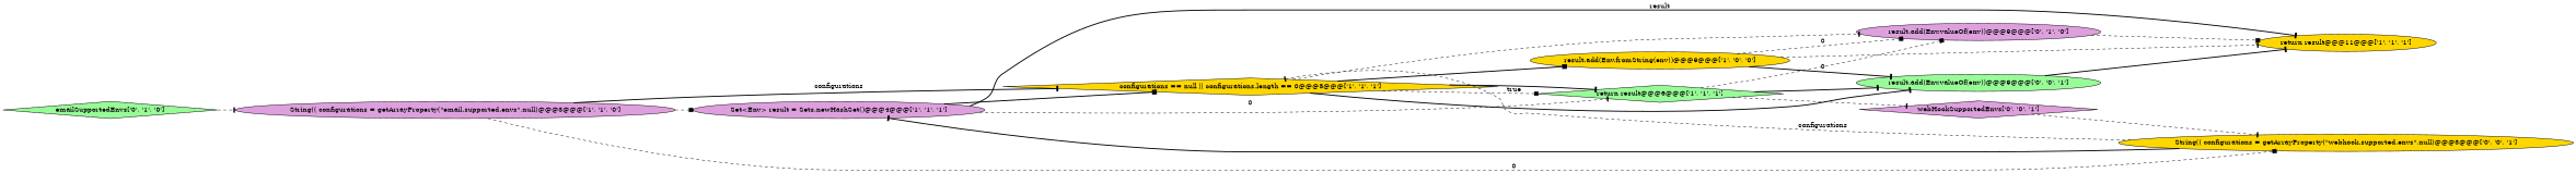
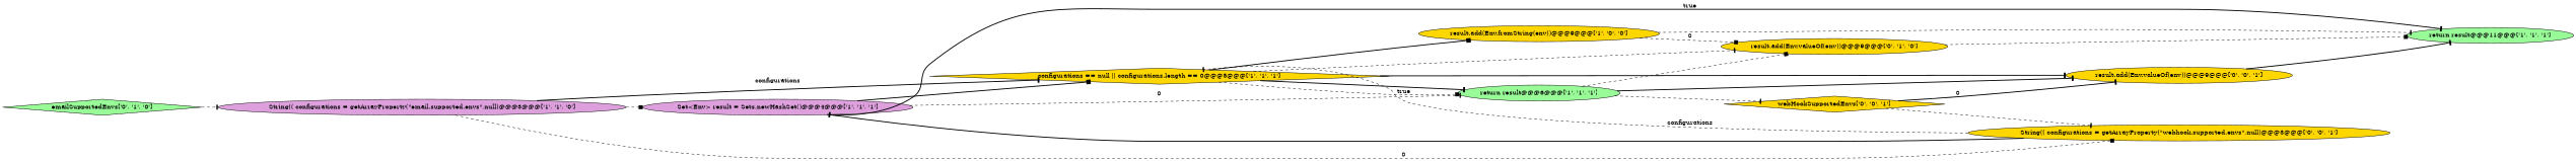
  digraph {
    fontname="DejaVu Serif"
    rankdir=LR
    node [fillcolor=plum fontname="DejaVu Serif" shape=ellipse style=filled]
    edge [arrowhead=tee fontname="DejaVu Serif" style=dashed]
    n1 [label="String(( configurations = getArrayProperty(\"email.supported.envs\",null)@@@3@@@['1', '1', '0']"]
    n2 [label="Set<Env> result = Sets.newHashSet()@@@4@@@['1', '1', '1']"]
    n3 [fillcolor=gold label="configurations == null || configurations.length == 0@@@5@@@['1', '1', '1']" shape=diamond]
    n4 [fillcolor=gold label="String(( configurations = getArrayProperty(\"webhook.supported.envs\",null)@@@3@@@['0', '0', '1']"]
-   n5 [label="result.add(Env.valueOf(env))@@@9@@@['0', '1', '0']"]
-   n6 [fillcolor=gold label="return result@@@11@@@['1', '1', '1']"]
-   n7 [fillcolor=palegreen label="return result@@@6@@@['1', '1', '1']" shape=diamond]
-   n8 [fillcolor=palegreen label="result.add(Env.valueOf(env))@@@9@@@['0', '0', '1']"]
-   n9 [label="webHookSupportedEnvs['0', '0', '1']" shape=diamond]
+   n5 [fillcolor=gold label="result.add(Env.valueOf(env))@@@9@@@['0', '1', '0']"]
+   n6 [fillcolor=palegreen label="return result@@@11@@@['1', '1', '1']"]
+   n7 [fillcolor=palegreen label="return result@@@6@@@['1', '1', '1']"]
+   n8 [fillcolor=gold label="result.add(Env.valueOf(env))@@@9@@@['0', '0', '1']"]
+   n9 [fillcolor=gold label="webHookSupportedEnvs['0', '0', '1']" shape=diamond]
    n10 [fillcolor=gold label="result.add(Env.fromString(env))@@@9@@@['1', '0', '0']"]
    n11 [fillcolor=palegreen label="emailSupportedEnvs['0', '1', '0']" shape=diamond]
    n1 -> n2 [arrowhead=box]
    n1 -> n3 [label=configurations style=bold]
    n1 -> n4 [arrowhead=box label=0]
    n2 -> n3 [arrowhead=box style=bold]
-   n2 -> n6 [label=result style=bold]
+   n2 -> n6 [label=true style=bold]
    n2 -> n7 [label=0]
    n3 -> n5
    n3 -> n7 [arrowhead=box label=true]
    n3 -> n7 [style=bold]
    n3 -> n8 [style=bold]
    n3 -> n10 [arrowhead=box style=bold]
    n4 -> n2 [style=bold]
    n4 -> n3 [label=configurations]
    n5 -> n6 [arrowhead=box]
    n7 -> n5 [arrowhead=box]
    n7 -> n8 [style=bold]
    n7 -> n9
    n8 -> n6 [style=bold]
    n9 -> n4
    n10 -> n5 [arrowhead=box label=0]
    n10 -> n6
-   n10 -> n8 [label=0 style=bold]
+   n9 -> n8 [label=0 style=bold]
    n11 -> n1
  }
